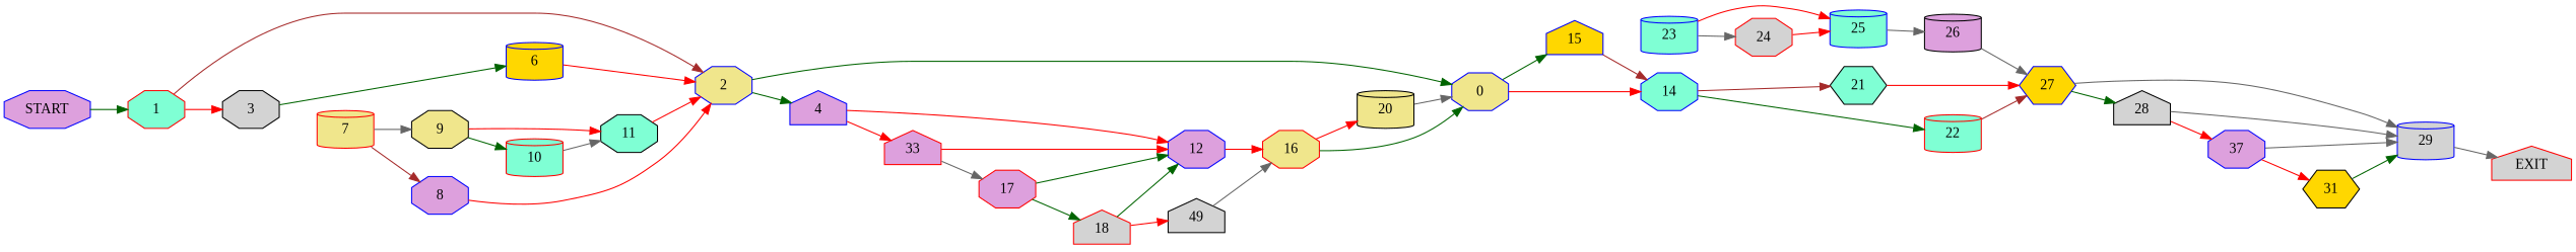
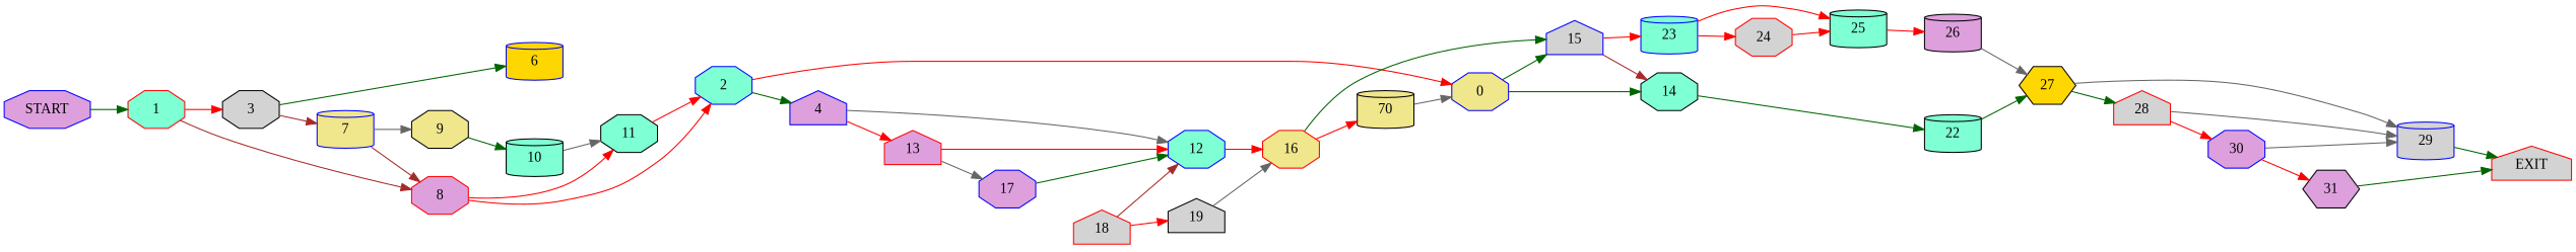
  digraph {
    fontname="Liberation Serif"
    rankdir=LR
    node [color=blue fillcolor=aquamarine fontname="Liberation Serif" shape=octagon style=filled]
    edge [color=red fontname="Liberation Serif"]
    n1 [fillcolor=plum label=START]
    1 [color=red]
-   2 [fillcolor=khaki]
+   2
    3 [color=black fillcolor=lightgrey]
    n5 [color=red fillcolor=lightgrey label=EXIT shape=house]
    4 [fillcolor=plum shape=house]
    n7 [fillcolor=khaki label=0]
    6 [fillcolor=gold shape=cylinder]
-   7 [color=red fillcolor=khaki shape=cylinder]
-   12 [fillcolor=plum]
-   13 [color=red fillcolor=plum shape=house label=33]
-   14
-   15 [fillcolor=gold shape=house]
-   8 [fillcolor=plum]
+   7 [fillcolor=khaki shape=cylinder]
+   12
+   13 [color=red fillcolor=plum shape=house]
+   14 [color=black]
+   15 [fillcolor=lightgrey shape=house]
+   8 [color=red fillcolor=plum]
    9 [color=black fillcolor=khaki]
    16 [color=red fillcolor=khaki]
-   17 [color=red fillcolor=plum]
-   21 [color=black shape=hexagon]
-   22 [color=red shape=cylinder]
+   17 [fillcolor=plum]
+   22 [color=black shape=cylinder]
    23 [shape=cylinder]
-   10 [color=red shape=cylinder]
+   10 [color=black shape=cylinder]
    11 [color=black]
-   20 [color=black fillcolor=khaki shape=cylinder]
+   20 [color=black fillcolor=khaki shape=cylinder label=70]
    18 [color=red fillcolor=lightgrey shape=house]
-   27 [fillcolor=gold shape=hexagon]
+   27 [color=black fillcolor=gold shape=hexagon]
    24 [color=red fillcolor=lightgrey]
-   25 [shape=cylinder]
-   19 [color=black fillcolor=lightgrey shape=house label=49]
-   28 [color=black fillcolor=lightgrey shape=house]
+   25 [color=black shape=cylinder]
+   19 [color=black fillcolor=lightgrey shape=house]
+   28 [color=red fillcolor=lightgrey shape=house]
    29 [fillcolor=lightgrey shape=cylinder]
    26 [color=black fillcolor=plum shape=cylinder]
-   30 [fillcolor=plum label=37]
-   31 [color=black fillcolor=gold shape=hexagon]
+   30 [fillcolor=plum]
+   31 [color=black fillcolor=plum shape=hexagon]
    n1 -> 1 [color=darkgreen]
-   1 -> 2 [color=brown]
+   1 -> 8 [color=brown]
    1 -> 3
    2 -> 4 [color=darkgreen]
-   2 -> n7 [color=darkgreen]
+   2 -> n7
    3 -> 6 [color=darkgreen]
-   4 -> 12
+   3 -> 7 [color=brown]
+   4 -> 12 [color=gray40]
    4 -> 13
-   n7 -> 14
+   n7 -> 14 [color=darkgreen]
    n7 -> 15 [color=darkgreen]
-   6 -> 2
    7 -> 8 [color=brown]
    7 -> 9 [color=gray40]
    12 -> 16
    13 -> 12
    13 -> 17 [color=gray40]
-   14 -> 21 [color=brown]
    14 -> 22 [color=darkgreen]
    15 -> 14 [color=brown]
+   15 -> 23
    8 -> 2
    9 -> 10 [color=darkgreen]
-   9 -> 11
-   16 -> n7 [color=darkgreen]
+   8 -> 11
+   16 -> 15 [color=darkgreen]
    16 -> 20
    17 -> 12 [color=darkgreen]
-   17 -> 18 [color=darkgreen]
-   21 -> 27
-   22 -> 27 [color=brown]
-   23 -> 24 [color=gray40]
+   22 -> 27 [color=darkgreen]
+   23 -> 24
    23 -> 25
    10 -> 11 [color=gray40]
    11 -> 2
    20 -> n7 [color=gray40]
-   18 -> 12 [color=darkgreen]
+   18 -> 12 [color=brown]
    18 -> 19
    27 -> 28 [color=darkgreen]
    27 -> 29 [color=gray40]
    24 -> 25
-   25 -> 26 [color=gray40]
+   25 -> 26
    19 -> 16 [color=gray40]
    28 -> 29 [color=gray40]
    28 -> 30
-   29 -> n5 [color=gray40]
+   29 -> n5 [color=darkgreen]
    26 -> 27 [color=gray40]
    30 -> 29 [color=gray40]
    30 -> 31
-   31 -> 29 [color=darkgreen]
+   31 -> n5 [color=darkgreen]
  }
